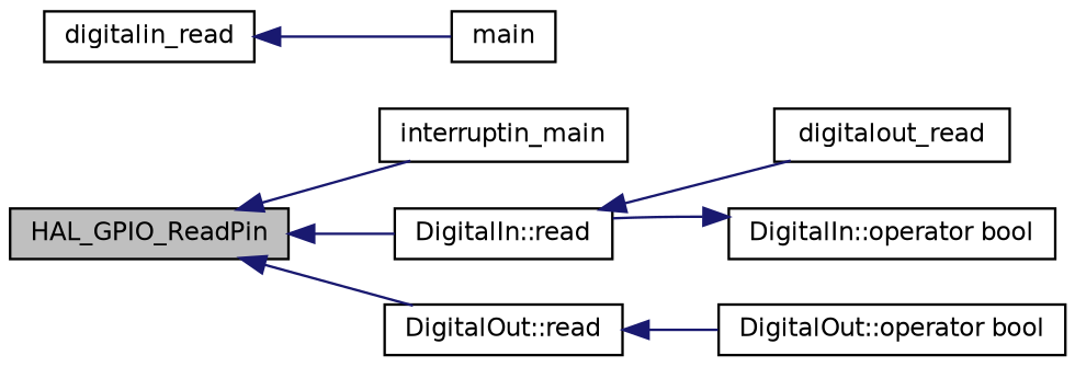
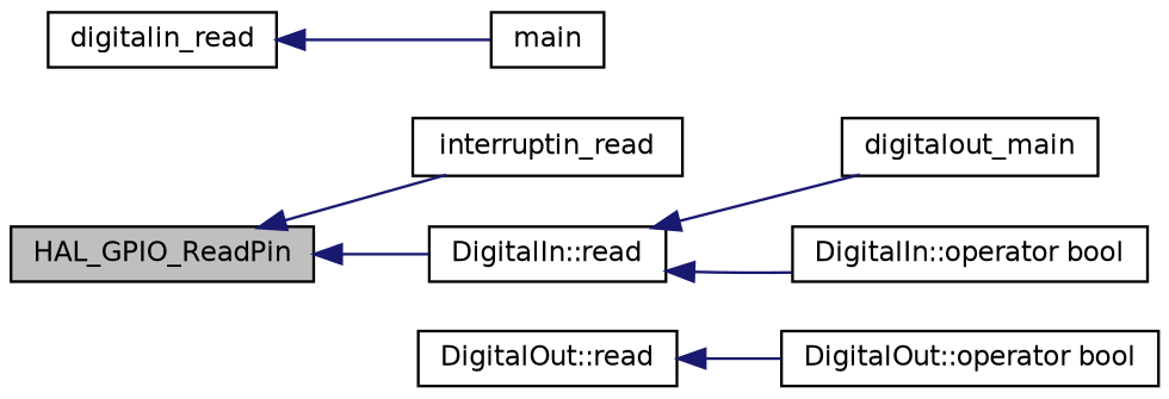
  digraph {
    rankdir=LR
    node [color=black fillcolor=white fontname=Helvetica fontsize=10 shape=record style=filled]
    edge [color=midnightblue dir=back fontname=Helvetica fontsize=10 labelfontname=Helvetica labelfontsize=10 style=solid]
    n1 [fillcolor=grey75 fontcolor=black height=0.2 label=HAL_GPIO_ReadPin width=0.4]
-   n2 [height=0.2 label=interruptin_main width=0.4]
+   n2 [height=0.2 label=interruptin_read width=0.4]
    n3 [height=0.2 label="DigitalIn::read" width=0.4]
    n4 [height=0.2 label="DigitalOut::read" width=0.4]
    n5 [height=0.2 label=digitalin_read width=0.4]
    n6 [height=0.2 label=main width=0.4]
-   n7 [height=0.2 label=digitalout_read width=0.4]
+   n7 [height=0.2 label=digitalout_main width=0.4]
    n8 [height=0.2 label="DigitalIn::operator bool" width=0.4]
    n9 [height=0.2 label="DigitalOut::operator bool" width=0.4]
    n1 -> n2
    n1 -> n3
-   n1 -> n4
    n3 -> n7
-   n8 -> n3
+   n3 -> n8
    n4 -> n9
    n5 -> n6
  }
